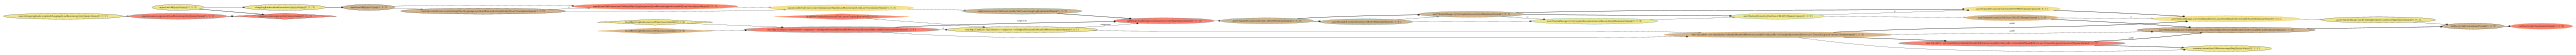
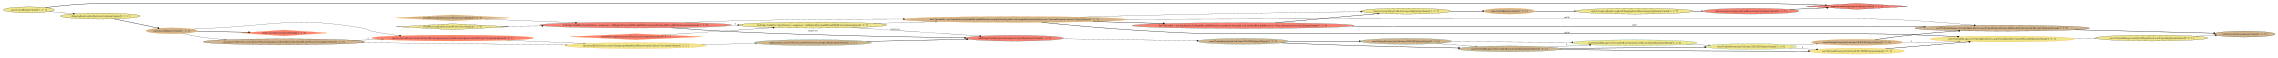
  digraph {
    fontname="EB Garamond"
    rankdir=LR
    node [color=black fillcolor=tan fontname="EB Garamond" shape=ellipse style=filled]
    edge [arrowhead=onormal fontname="EB Garamond" style=solid]
    n1 [label="assertThat(taskManager.activeTaskMap(),Matchers.equalTo(mkMap(mkEntry(taskId00,task00),mkEntry(taskId01,task01))))@@@33@@@['1', '1', '0']"]
    n2 [label="verify(activeTaskCreator)@@@27@@@['1', '1', '1']"]
-   n3 [color=darkorange fillcolor=salmon label="verify(activeTaskCreator)@@@35@@@['1', '1', '0']"]
-   n4 [label="expectLastCall()@@@17@@@['1', '1', '1']"]
+   n3 [color=darkorange fillcolor=salmon label="verify(activeTaskCreator)@@@35@@@['1', '1', '0']" shape=diamond]
+   n4 [color=darkorange label="expectLastCall()@@@17@@@['1', '1', '1']"]
    n5 [color=darkorange fillcolor=salmon label="expect(activeTaskCreator.createTasks(anyObject(),eq(assignment))).andReturn(singletonList(task00)).anyTimes()@@@18@@@['0', '0', '1']"]
    n6 [label="expect(activeTaskCreator.createTasks(anyObject(),eq(assignment))).andReturn(asList(task00,task01)).anyTimes()@@@24@@@['1', '1', '0']"]
    n7 [color=darkorange fillcolor=khaki label="expect(standbyTaskCreator.createTasks(eq(emptyMap()))).andReturn(emptyList()).anyTimes()@@@19@@@['1', '1', '1']"]
    n8 [fillcolor=khaki label="expect(changeLogReader.completedChangelogs()).andReturn(emptySet())@@@12@@@['1', '1', '1']"]
    n9 [color=teal fillcolor=salmon label="expect(consumer.assignment()).andReturn(emptySet())@@@13@@@['1', '1', '1']"]
    n10 [fillcolor=salmon label="consumer.resume(eq(emptySet()))@@@14@@@['1', '1', '1']" shape=diamond]
    n11 [color=teal label="replay(consumer,activeTaskCreator,standbyTaskCreator,changeLogReader)@@@20@@@['1', '1', '1']"]
    n12 [color=teal fillcolor=salmon label="taskManager.handleAssignment(assignment,emptyMap())@@@21@@@['1', '1', '1']"]
    n13 [color=teal label="assertThat(task00.state(),is(Task.State.CREATED))@@@22@@@['1', '1', '1']"]
    n14 [fillcolor=khaki label="shouldNotCompleteRestorationIfTasksCannotInitialize['0', '1', '0']" shape=diamond]
    n15 [color=teal fillcolor=salmon label="final Map<TaskId,Set<TopicPartition>> assignment = mkMap(mkEntry(taskId00,taskId00Partitions),mkEntry(taskId01,taskId01Partitions))@@@3@@@['1', '1', '0']"]
    n16 [fillcolor=khaki label="final Map<TaskId,Set<TopicPartition>> assignment = mkMap(mkEntry(taskId00,taskId00Partitions))@@@3@@@['0', '0', '1']"]
    n17 [color=darkorange label="final Task task00 = new StateMachineTask(taskId00,taskId00Partitions,true){@Override public void completeRestoration(){throw new TimeoutException(\"timeout!\")}}@@@4@@@['1', '1', '1']"]
    n18 [fillcolor=khaki label="changeLogReader.enforceRestoreActive()@@@16@@@['1', '1', '1']"]
    n19 [color=darkorange label="shouldNotCompleteRestorationIfTasksCannotInitialize['1', '0', '0']" shape=diamond]
    n20 [color=teal label="assertThat(task01.state(),is(Task.State.CREATED))@@@29@@@['1', '1', '0']"]
    n21 [color=teal label="assertThat(taskManager.tryToCompleteRestoration(),is(false))@@@23@@@['1', '0', '1']"]
    n22 [color=teal fillcolor=khaki label="assertThat(taskManager.tryToCompleteRestoration(time.milliseconds()),is(false))@@@30@@@['0', '1', '0']"]
    n23 [color=teal fillcolor=khaki label="assertThat(task00.state(),is(Task.State.CREATED))@@@31@@@['1', '1', '0']"]
    n24 [color=darkorange fillcolor=khaki label="assertThat(task00.state(),is(Task.State.RESTORING))@@@24@@@['0', '0', '1']"]
    n25 [color=teal fillcolor=salmon label="final Task task01 = new StateMachineTask(taskId01,taskId01Partitions,true){@Override public void initializeIfNeeded(){throw new TimeoutException(\"timed out\")}}@@@10@@@['1', '1', '0']"]
    n26 [fillcolor=khaki label="consumer.commitSync(Collections.emptyMap())@@@10@@@['1', '1', '1']"]
+   n27 [color=darkorange label="expectLastCall()@@@11@@@['1', '1', '1']"]
    n28 [color=darkorange fillcolor=khaki label="assertThat(taskManager.activeTaskMap(),Matchers.equalTo(mkMap(mkEntry(taskId00,task00))))@@@25@@@['0', '0', '1']"]
    n29 [fillcolor=khaki label="assertThat(taskManager.standbyTaskMap(),Matchers.anEmptyMap())@@@26@@@['0', '0', '1']"]
    n30 [fillcolor=khaki label="expectLastCall()@@@15@@@['1', '1', '1']"]
    n31 [color=darkorange fillcolor=salmon label="shouldNotCompleteRestorationIfTaskCannotCompleteRestoration['0', '0', '1']" shape=diamond]
    n32 [color=darkorange label="assertThat(task01.state(),is(Task.State.CREATED))@@@32@@@['1', '1', '0']"]
    n1 -> n2 [arrowhead=diamond style=bold]
-   n2 -> n3 [arrowhead=diamond style=bold]
+   n4 -> n3 [arrowhead=diamond style=bold]
    n4 -> n5 [arrowhead=diamond]
    n4 -> n6
    n5 -> n7
    n6 -> n5 [label=0]
    n6 -> n7
    n7 -> n11
    n8 -> n9 [style=bold]
    n9 -> n10 [arrowhead=diamond style=bold]
    n11 -> n12 [arrowhead=diamond style=bold]
    n12 -> n13 [arrowhead=diamond]
    n13 -> n20 [arrowhead=dot style=bold]
    n13 -> n21 [arrowhead=diamond style=bold]
    n14 -> n15 [arrowhead=diamond]
    n15 -> n12 [arrowhead=dot label=assignment style=bold]
    n15 -> n16 [arrowhead=dot label=0]
    n15 -> n17 [arrowhead=dot]
    n16 -> n12 [arrowhead=dot label=assignment]
    n16 -> n17
    n17 -> n1 [arrowhead=dot label=task00]
    n17 -> n25 [arrowhead=dot style=bold]
    n17 -> n26 [arrowhead=diamond]
    n17 -> n28 [arrowhead=diamond label=task00 style=bold]
    n18 -> n4 [arrowhead=dot style=bold]
    n19 -> n15 [arrowhead=dot]
    n20 -> n21
    n20 -> n22 [arrowhead=dot]
    n21 -> n22 [arrowhead=diamond label=0]
    n21 -> n23 [arrowhead=diamond style=bold]
    n21 -> n24 [arrowhead=dot style=bold]
    n22 -> n23
    n23 -> n24 [arrowhead=diamond label=0]
    n23 -> n32
    n24 -> n28 [arrowhead=diamond style=bold]
    n25 -> n1 [label=task01 style=bold]
    n25 -> n26 [style=bold]
+   n26 -> n27 [arrowhead=dot style=bold]
+   n27 -> n8 [style=bold]
    n28 -> n29
    n29 -> n2 [arrowhead=dot]
    n30 -> n10 [style=bold]
    n30 -> n18 [arrowhead=dot]
    n31 -> n16 [arrowhead=diamond]
    n32 -> n1 [arrowhead=dot style=bold]
    n32 -> n28 [label=0]
  }
